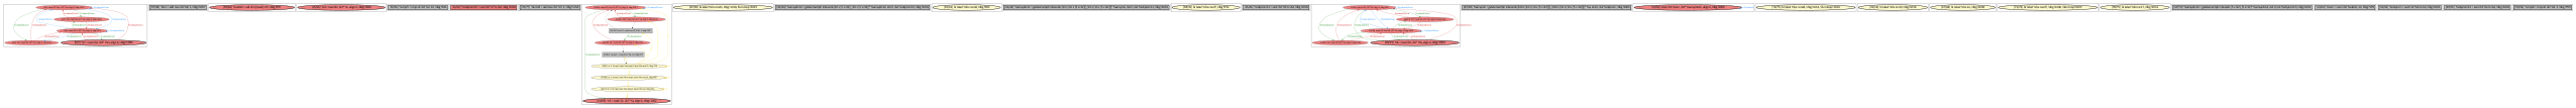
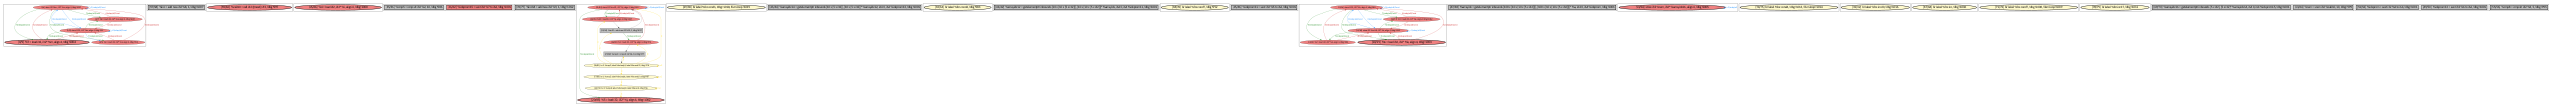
  digraph {
    fontname="IBM Plex Sans"
    node [fillcolor=lightcoral fontname="IBM Plex Sans" shape=ellipse style=filled fontsize=20 penwidth=3.0]
    edge [color=forestgreen fontcolor=forestgreen fontname="IBM Plex Sans" penwidth=1.0 style=solid]
    n1 [label="[3/6]  store i32 %inc, i32* %m, align 4, !dbg !1007" fontsize="" penwidth=""]
    n2 [label="[2/7]  %8 = load i32, i32* %m, align 4, !dbg !1007" fontsize="" penwidth=""]
    n3 [label="[0/9]  %7 = load i32, i32* %m, align 4, !dbg !1004"]
    n4 [label="[4/5]  %3 = load i32, i32* %m, align 4, !dbg !993" fontsize="" penwidth=""]
    n5 [label="[1/8]  store i32 0, i32* %m, align 4, !dbg !991" fontsize="" penwidth=""]
    n6 [fillcolor=grey label="[57/58]  %inc = add nsw i32 %8, 1, !dbg !1007" shape=rectangle]
    n7 [label="[59/60]  %call10 = call i32 @rand() #3, !dbg !997"]
    n8 [label="[65/66]  %4 = load i32, i32* %i, align 4, !dbg !1000"]
    n9 [fillcolor=grey label="[35/36]  %cmp5 = icmp slt i32 %2, 10, !dbg !986" shape=rectangle]
    n10 [label="[61/62]  %idxprom15 = sext i32 %7 to i64, !dbg !1001" shape=rectangle]
    n11 [fillcolor=grey label="[76/77]  %inc18 = add nsw i32 %9, 1, !dbg !1012" shape=rectangle]
    n12 [fillcolor=lemonchiffon label="[37/80]  br i1 %cmp5, label %for.body6, label %for.end19, !dbg !987" fontsize="" penwidth=""]
    n13 [fillcolor=lemonchiffon label="[40/73]  br i1 %cmp8, label %for.body9, label %for.end, !dbg !996" fontsize="" penwidth=""]
    n14 [label="[20/85]  %5 = load i32, i32* %j, align 4, !dbg !1002"]
    n15 [label="[21/84]  store i32 %inc21, i32* %j, align 4, !dbg !1017" fontsize="" penwidth=""]
    n16 [label="[26/83]  %1 = load i32, i32* %j, align 4, !dbg !975" fontsize="" penwidth=""]
    n17 [label="[22/25]  %10 = load i32, i32* %j, align 4, !dbg !1017" fontsize="" penwidth=""]
    n18 [fillcolor=grey label="[27/82]  %cmp2 = icmp slt i32 %1, 10, !dbg !977" shape=rectangle fontsize="" penwidth=""]
    n19 [fillcolor=lemonchiffon label="[28/81]  br i1 %cmp2, label %for.body3, label %for.end22, !dbg !978" fontsize="" penwidth=""]
    n20 [fillcolor=grey label="[23/24]  %inc21 = add nsw i32 %10, 1, !dbg !1017" shape=rectangle fontsize="" penwidth=""]
    n21 [fillcolor=lemonchiffon label="[29/30]  br label %for.cond1, !dbg !1018, !llvm.loop !1019"]
    n22 [fillcolor=grey label="[43/44]  %arrayidx14 = getelementptr inbounds [10 x [5 x i32]], [10 x [5 x i32]]* %arrayidx12, i64 0, i64 %idxprom13, !dbg !1001" shape=rectangle]
    n23 [fillcolor=lemonchiffon label="[33/34]  br label %for.cond4, !dbg !983"]
    n24 [fillcolor=grey label="[41/42]  %arrayidx12 = getelementptr inbounds [10 x [10 x [5 x i32]]], [10 x [10 x [5 x i32]]]* %arrayidx, i64 0, i64 %idxprom11, !dbg !1001" shape=rectangle]
    n25 [fillcolor=lemonchiffon label="[38/39]  br label %for.cond7, !dbg !992"]
    n26 [fillcolor=grey label="[45/46]  %idxprom11 = sext i32 %5 to i64, !dbg !1001" shape=rectangle]
    n27 [label="[13/16]  store i32 0, i32* %k, align 4, !dbg !982" fontsize="" penwidth=""]
    n28 [label="[12/17]  %9 = load i32, i32* %k, align 4, !dbg !1012" fontsize="" penwidth=""]
    n29 [label="[14/15]  %2 = load i32, i32* %k, align 4, !dbg !984" fontsize="" penwidth=""]
    n30 [label="[10/19]  %6 = load i32, i32* %k, align 4, !dbg !1003"]
    n31 [label="[11/18]  store i32 %inc18, i32* %k, align 4, !dbg !1012" fontsize="" penwidth=""]
    n32 [fillcolor=grey label="[47/48]  %arrayidx = getelementptr inbounds [100 x [10 x [10 x [5 x i32]]]], [100 x [10 x [10 x [5 x i32]]]]* %a, i64 0, i64 %idxprom, !dbg !1001" shape=rectangle]
    n33 [label="[53/54]  store i32 %rem, i32* %arrayidx16, align 4, !dbg !1005"]
    n34 [fillcolor=lemonchiffon label="[74/75]  br label %for.cond4, !dbg !1013, !llvm.loop !1014"]
    n35 [fillcolor=lemonchiffon label="[31/32]  br label %for.inc20, !dbg !1016"]
    n36 [fillcolor=lemonchiffon label="[67/68]  br label %for.inc, !dbg !1006"]
    n37 [fillcolor=lemonchiffon label="[71/72]  br label %for.cond7, !dbg !1008, !llvm.loop !1009"]
    n38 [fillcolor=lemonchiffon label="[78/79]  br label %for.inc17, !dbg !1011"]
    n39 [fillcolor=grey label="[69/70]  %arrayidx16 = getelementptr inbounds [5 x i32], [5 x i32]* %arrayidx14, i64 0, i64 %idxprom15, !dbg !1001" shape=rectangle]
    n40 [fillcolor=grey label="[63/64]  %rem = srem i32 %call10, 10, !dbg !999" shape=rectangle]
    n41 [fillcolor=grey label="[51/52]  %idxprom = sext i32 %4 to i64, !dbg !1001" shape=rectangle]
    n42 [fillcolor=grey label="[49/50]  %idxprom13 = sext i32 %6 to i64, !dbg !1001" shape=rectangle]
    n43 [fillcolor=grey label="[55/56]  %cmp8 = icmp slt i32 %3, 5, !dbg !995" shape=rectangle]
    subgraph cluster_1 {
      n1
      n2
      n3
      n4
      n5
    }
    subgraph cluster_2 {
      n6
    }
    subgraph cluster_3 {
      n7
    }
    subgraph cluster_4 {
      n8
    }
    subgraph cluster_5 {
      n9
    }
    subgraph cluster_6 {
      n10
    }
    subgraph cluster_7 {
      n11
    }
    subgraph cluster_8 {
      n12
      n13
      n14
      n15
      n16
      n17
      n18
      n19
      n20
    }
    subgraph cluster_9 {
      n21
    }
    subgraph cluster_10 {
      n22
    }
    subgraph cluster_11 {
      n23
    }
    subgraph cluster_12 {
      n24
    }
    subgraph cluster_13 {
      n25
    }
    subgraph cluster_14 {
      n26
    }
    subgraph cluster_15 {
      n27
      n28
      n29
      n30
      n31
    }
    subgraph cluster_16 {
      n32
    }
    subgraph cluster_17 {
      n33
    }
    subgraph cluster_18 {
      n34
    }
    subgraph cluster_19 {
      n35
    }
    subgraph cluster_20 {
      n36
    }
    subgraph cluster_21 {
      n37
    }
    subgraph cluster_22 {
      n38
    }
    subgraph cluster_23 {
      n39
    }
    subgraph cluster_24 {
      n40
    }
    subgraph cluster_25 {
      n41
    }
    subgraph cluster_26 {
      n42
    }
    subgraph cluster_27 {
      n43
    }
    n1 -> n1 [color=dodgerblue fontcolor=dodgerblue label="O|indep|all|Const"]
    n1 -> n2 [label="T|indep|all|Const"]
+   n1 -> n3 [label="T|indep|all|Const"]
    n1 -> n4 [label="T|indep|all|Const"]
    n1 -> n5 [color=dodgerblue fontcolor=dodgerblue label="O|indep|all|Const"]
    n2 -> n1 [color=firebrick3 fontcolor=firebrick3 label="A|indep|all|Const"]
    n2 -> n5 [color=firebrick3 fontcolor=firebrick3 label="A|indep|all|Const"]
    n3 -> n1 [color=firebrick3 fontcolor=firebrick3 label="A|indep|all|Const"]
    n3 -> n5 [color=firebrick3 fontcolor=firebrick3 label="A|indep|all|Const"]
    n4 -> n1 [color=firebrick3 fontcolor=firebrick3 label="A|indep|all|Const"]
    n4 -> n5 [color=firebrick3 fontcolor=firebrick3 label="A|indep|all|Const"]
    n5 -> n1 [color=dodgerblue fontcolor=dodgerblue label="O|indep|all|Const"]
    n5 -> n2 [label="T|indep|all|Const"]
    n5 -> n3 [label="T|indep|all|Const"]
    n5 -> n4 [color=dodgerblue label="T|indep|all|Const"]
    n5 -> n5 [color=dodgerblue fontcolor=dodgerblue label="O|indep|all|Const"]
    n12 -> n12 [color=gold fontcolor=gold label=C]
    n12 -> n13 [color=gold fontcolor=gold label=C]
    n13 -> n13 [color=gold fontcolor=gold label=C]
    n13 -> n14 [color=gold fontcolor=gold label=C]
    n15 -> n14 [label="T|indep|all|Const"]
    n15 -> n15 [color=dodgerblue fontcolor=dodgerblue label="O|indep|all|Const"]
    n15 -> n17 [label="T|indep|all|Const"]
    n16 -> n15 [color=firebrick3 fontcolor=firebrick3 label="A|indep|all|Const"]
    n16 -> n18 [color=black fontcolor=black penwidth=0.5]
    n17 -> n15 [color=firebrick3 fontcolor=firebrick3 label="A|indep|all|Const"]
    n17 -> n20 [color=black fontcolor=black penwidth=0.5]
    n18 -> n19 [color=black fontcolor=black penwidth=0.5]
    n19 -> n12 [color=gold fontcolor=gold label=C]
    n19 -> n15 [color=gold fontcolor=gold label=C]
    n19 -> n16 [color=gold fontcolor=gold label=C]
    n19 -> n17 [color=gold fontcolor=gold label=C]
    n19 -> n18 [color=gold fontcolor=gold label=C]
    n19 -> n19 [color=gold fontcolor=gold label=C]
    n19 -> n20 [color=gold fontcolor=gold label=C]
    n20 -> n15 [color=black fontcolor=black penwidth=0.5]
    n20 -> n16 [label="T|indep|all|Const"]
    n27 -> n27 [color=dodgerblue fontcolor=dodgerblue label="O|indep|all|Const"]
    n27 -> n28 [label="T|indep|all|Const"]
    n27 -> n29 [label="T|indep|all|Const"]
    n27 -> n30 [label="T|indep|all|Const"]
    n27 -> n31 [color=dodgerblue fontcolor=dodgerblue label="O|indep|all|Const"]
    n28 -> n27 [color=firebrick3 fontcolor=firebrick3 label="A|indep|all|Const"]
    n28 -> n31 [color=firebrick3 fontcolor=firebrick3 label="A|indep|all|Const"]
    n29 -> n27 [color=firebrick3 fontcolor=firebrick3 label="A|indep|all|Const"]
    n29 -> n31 [color=firebrick3 fontcolor=firebrick3 label="A|indep|all|Const"]
    n30 -> n27 [color=firebrick3 fontcolor=firebrick3 label="A|indep|all|Const"]
    n30 -> n31 [color=firebrick3 fontcolor=firebrick3 label="A|indep|all|Const"]
    n31 -> n27 [color=dodgerblue fontcolor=dodgerblue label="O|indep|all|Const"]
    n31 -> n28 [label="T|indep|all|Const"]
    n31 -> n29 [label="T|indep|all|Const"]
    n31 -> n30 [label="T|indep|all|Const"]
    n31 -> n31 [color=dodgerblue fontcolor=dodgerblue label="O|indep|all|Const"]
    n33 -> n33 [color=dodgerblue fontcolor=dodgerblue label="O|indep|all"]
  }
